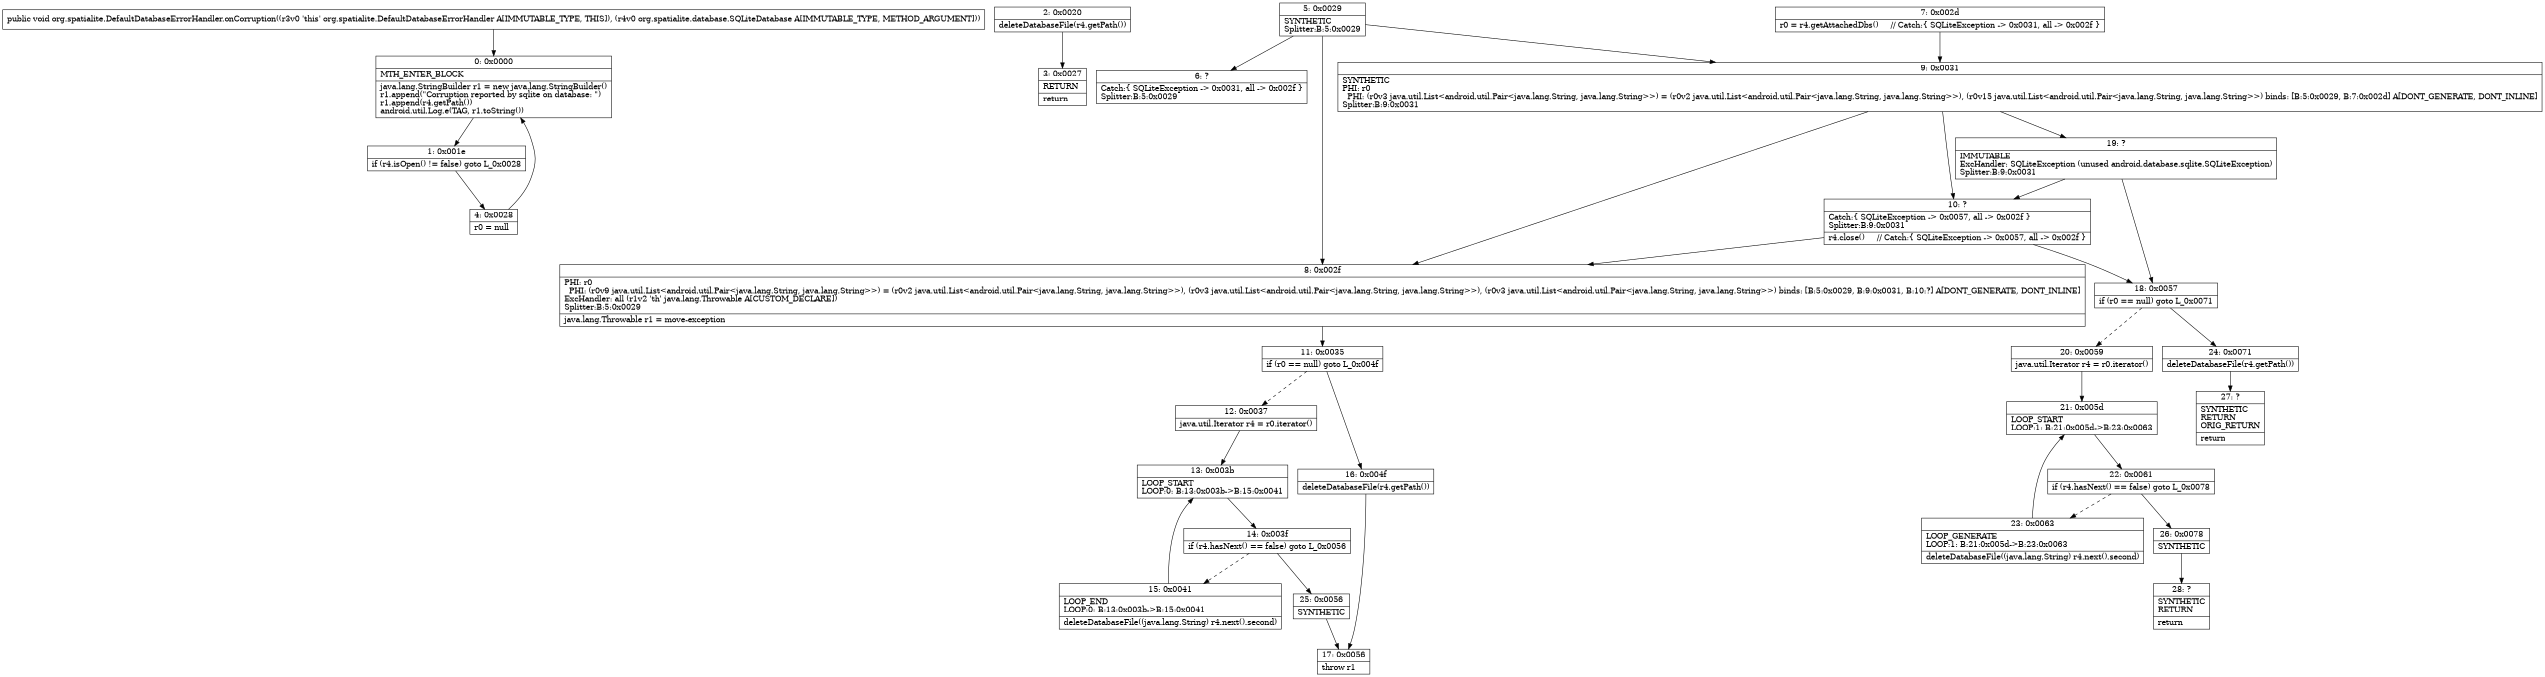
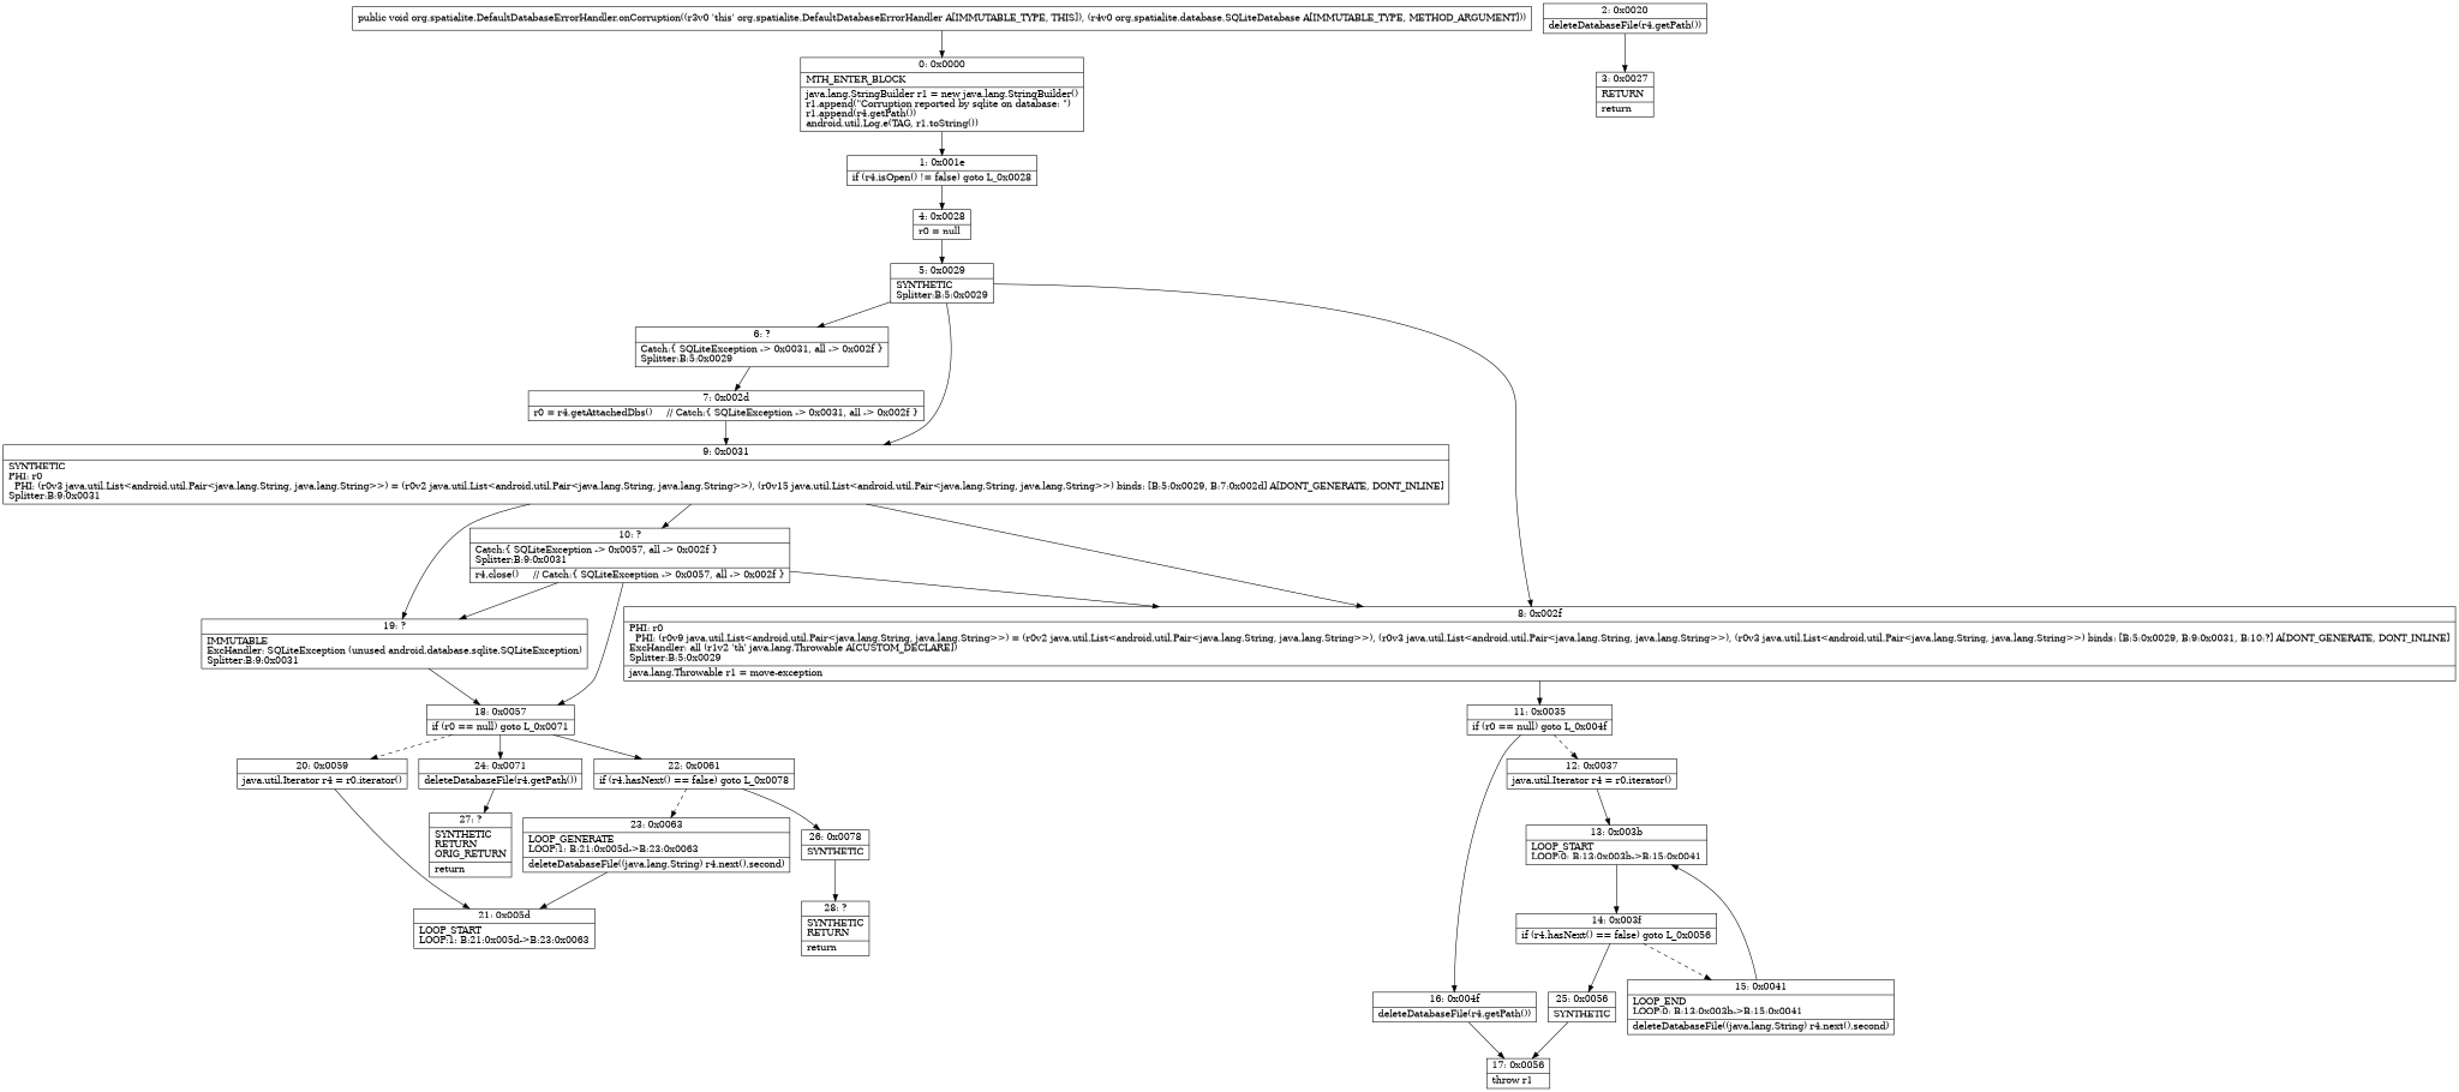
  digraph {
    node [shape=record]
    n1 [label="{0\:\ 0x0000|MTH_ENTER_BLOCK\l|java.lang.StringBuilder r1 = new java.lang.StringBuilder()\lr1.append(\"Corruption reported by sqlite on database: \")\lr1.append(r4.getPath())\landroid.util.Log.e(TAG, r1.toString())\l}"]
    n2 [label="{1\:\ 0x001e|if (r4.isOpen() != false) goto L_0x0028\l}"]
    n3 [label="{4\:\ 0x0028|r0 = null\l}"]
    n4 [label="{2\:\ 0x0020|deleteDatabaseFile(r4.getPath())\l}"]
    n5 [label="{3\:\ 0x0027|RETURN\l|return\l}"]
    n6 [label="{5\:\ 0x0029|SYNTHETIC\lSplitter:B:5:0x0029\l}"]
    n7 [label="{6\:\ ?|Catch:\{ SQLiteException \-\> 0x0031, all \-\> 0x002f \}\lSplitter:B:5:0x0029\l}"]
    n8 [label="{8\:\ 0x002f|PHI: r0 \l  PHI: (r0v9 java.util.List\<android.util.Pair\<java.lang.String, java.lang.String\>\>) = (r0v2 java.util.List\<android.util.Pair\<java.lang.String, java.lang.String\>\>), (r0v3 java.util.List\<android.util.Pair\<java.lang.String, java.lang.String\>\>), (r0v3 java.util.List\<android.util.Pair\<java.lang.String, java.lang.String\>\>) binds: [B:5:0x0029, B:9:0x0031, B:10:?] A[DONT_GENERATE, DONT_INLINE]\lExcHandler: all (r1v2 'th' java.lang.Throwable A[CUSTOM_DECLARE])\lSplitter:B:5:0x0029\l|java.lang.Throwable r1 = move\-exception\l}"]
    n9 [label="{9\:\ 0x0031|SYNTHETIC\lPHI: r0 \l  PHI: (r0v3 java.util.List\<android.util.Pair\<java.lang.String, java.lang.String\>\>) = (r0v2 java.util.List\<android.util.Pair\<java.lang.String, java.lang.String\>\>), (r0v15 java.util.List\<android.util.Pair\<java.lang.String, java.lang.String\>\>) binds: [B:5:0x0029, B:7:0x002d] A[DONT_GENERATE, DONT_INLINE]\lSplitter:B:9:0x0031\l}"]
    n10 [label="{7\:\ 0x002d|r0 = r4.getAttachedDbs()     \/\/ Catch:\{ SQLiteException \-\> 0x0031, all \-\> 0x002f \}\l}"]
    n11 [label="{11\:\ 0x0035|if (r0 == null) goto L_0x004f\l}"]
    n12 [label="{10\:\ ?|Catch:\{ SQLiteException \-\> 0x0057, all \-\> 0x002f \}\lSplitter:B:9:0x0031\l|r4.close()     \/\/ Catch:\{ SQLiteException \-\> 0x0057, all \-\> 0x002f \}\l}"]
    n13 [label="{19\:\ ?|IMMUTABLE\lExcHandler: SQLiteException (unused android.database.sqlite.SQLiteException)\lSplitter:B:9:0x0031\l}"]
    n14 [label="{12\:\ 0x0037|java.util.Iterator r4 = r0.iterator()\l}"]
    n15 [label="{16\:\ 0x004f|deleteDatabaseFile(r4.getPath())\l}"]
    n16 [label="{18\:\ 0x0057|if (r0 == null) goto L_0x0071\l}"]
    n17 [label="{20\:\ 0x0059|java.util.Iterator r4 = r0.iterator()\l}"]
    n18 [label="{24\:\ 0x0071|deleteDatabaseFile(r4.getPath())\l}"]
    n19 [label="{13\:\ 0x003b|LOOP_START\lLOOP:0: B:13:0x003b\-\>B:15:0x0041\l}"]
    n20 [label="{17\:\ 0x0056|throw r1\l}"]
    n21 [label="{14\:\ 0x003f|if (r4.hasNext() == false) goto L_0x0056\l}"]
    n22 [label="{15\:\ 0x0041|LOOP_END\lLOOP:0: B:13:0x003b\-\>B:15:0x0041\l|deleteDatabaseFile((java.lang.String) r4.next().second)\l}"]
    n23 [label="{25\:\ 0x0056|SYNTHETIC\l}"]
    n24 [label="{21\:\ 0x005d|LOOP_START\lLOOP:1: B:21:0x005d\-\>B:23:0x0063\l}"]
    n25 [label="{27\:\ ?|SYNTHETIC\lRETURN\lORIG_RETURN\l|return\l}"]
    n26 [label="{22\:\ 0x0061|if (r4.hasNext() == false) goto L_0x0078\l}"]
    n27 [label="{23\:\ 0x0063|LOOP_GENERATE\lLOOP:1: B:21:0x005d\-\>B:23:0x0063\l|deleteDatabaseFile((java.lang.String) r4.next().second)\l}"]
    n28 [label="{26\:\ 0x0078|SYNTHETIC\l}"]
    n29 [label="{28\:\ ?|SYNTHETIC\lRETURN\l|return\l}"]
    n30 [label="{public void org.spatialite.DefaultDatabaseErrorHandler.onCorruption((r3v0 'this' org.spatialite.DefaultDatabaseErrorHandler A[IMMUTABLE_TYPE, THIS]), (r4v0 org.spatialite.database.SQLiteDatabase A[IMMUTABLE_TYPE, METHOD_ARGUMENT])) }"]
    n1 -> n2
    n2 -> n3
-   n3 -> n1
+   n3 -> n6
    n4 -> n5
    n6 -> n7
    n6 -> n8
    n6 -> n9
+   n7 -> n10
    n8 -> n11
    n9 -> n8
    n9 -> n12
    n9 -> n13
    n10 -> n9
    n11 -> n14 [style=dashed]
    n11 -> n15
    n12 -> n8
-   n13 -> n12
+   n12 -> n13
    n12 -> n16
    n13 -> n16
    n14 -> n19
    n15 -> n20
    n16 -> n17 [style=dashed]
    n16 -> n18
    n17 -> n24
    n18 -> n25
    n19 -> n21
    n21 -> n22 [style=dashed]
    n21 -> n23
    n22 -> n19
    n23 -> n20
-   n24 -> n26
+   n16 -> n26
    n26 -> n27 [style=dashed]
    n26 -> n28
    n27 -> n24
    n28 -> n29
    n30 -> n1
  }
